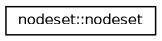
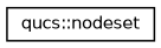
  digraph {
    rankdir=LR
-   n1 [color=black fillcolor=white fontname=Helvetica fontsize=10 height=0.2 label="nodeset::nodeset" shape=record style=filled width=0.4]
+   n1 [color=black fillcolor=white fontname=Helvetica fontsize=10 height=0.2 label="qucs::nodeset" shape=record style=filled width=0.4]
  }
